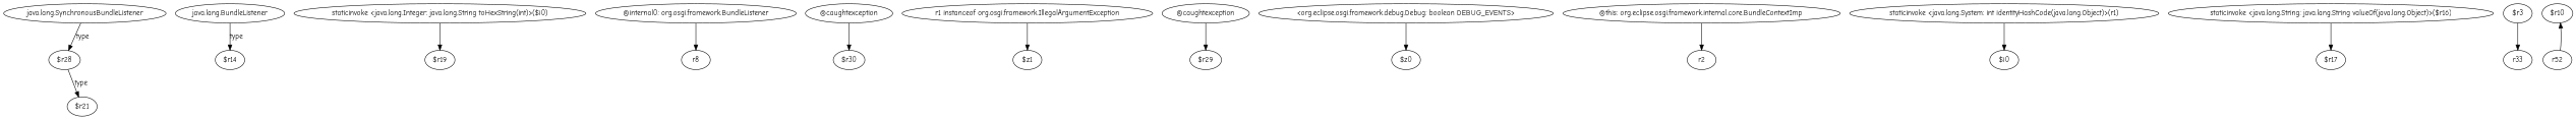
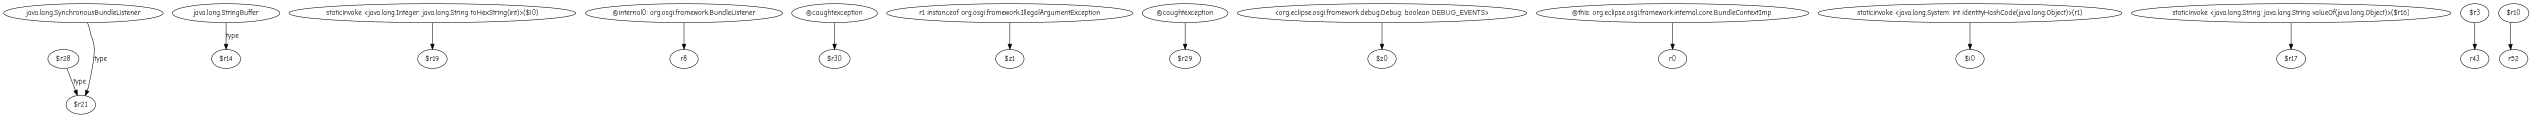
  digraph {
    fontname="Comic Neue"
    node [fontname="Comic Neue"]
    edge [fontname="Comic Neue"]
    n1 [label="java.lang.SynchronousBundleListener"]
    n2 [label="$r28"]
    n3 [label="$r21"]
-   n4 [label="java.lang.BundleListener"]
+   n4 [label="java.lang.StringBuffer"]
    n5 [label="$r14"]
    n6 [label="staticinvoke <java.lang.Integer: java.lang.String toHexString(int)>($i0)"]
    n7 [label="$r19"]
    n8 [label="@internal0: org.osgi.framework.BundleListener"]
    n9 [label=r8]
    n10 [label="@caughtexception"]
    n11 [label="$r30"]
    n12 [label="r1 instanceof org.osgi.framework.IllegalArgumentException"]
    n13 [label="$z1"]
    n14 [label="@caughtexception"]
    n15 [label="$r29"]
    n16 [label="<org.eclipse.osgi.framework.debug.Debug: boolean DEBUG_EVENTS>"]
    n17 [label="$z0"]
    n18 [label="@this: org.eclipse.osgi.framework.internal.core.BundleContextImpl"]
-   n19 [label=r2]
+   n19 [label=r0]
    n20 [label="staticinvoke <java.lang.System: int identityHashCode(java.lang.Object)>(r1)"]
    n21 [label="$i0"]
    n22 [label="staticinvoke <java.lang.String: java.lang.String valueOf(java.lang.Object)>($r16)"]
    n23 [label="$r17"]
    n24 [label="$r3"]
-   n25 [label=r33]
+   n25 [label=r43]
    n26 [label="$r10"]
    n27 [label=r52]
-   n1 -> n2 [label=type]
+   n1 -> n3 [label=type]
    n2 -> n3 [label=type]
    n4 -> n5 [label=type]
    n6 -> n7
    n8 -> n9
    n10 -> n11
    n12 -> n13
    n14 -> n15
    n16 -> n17
    n18 -> n19
    n20 -> n21
    n22 -> n23
    n24 -> n25
-   n27 -> n26
+   n26 -> n27
  }
